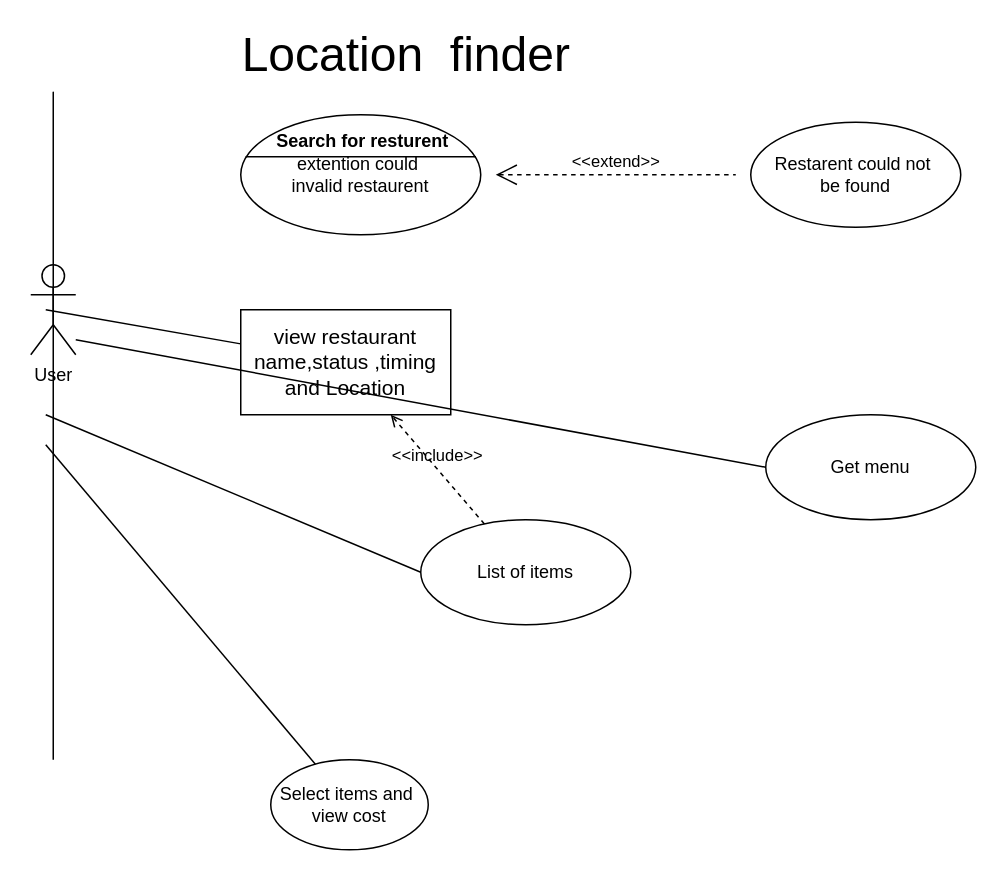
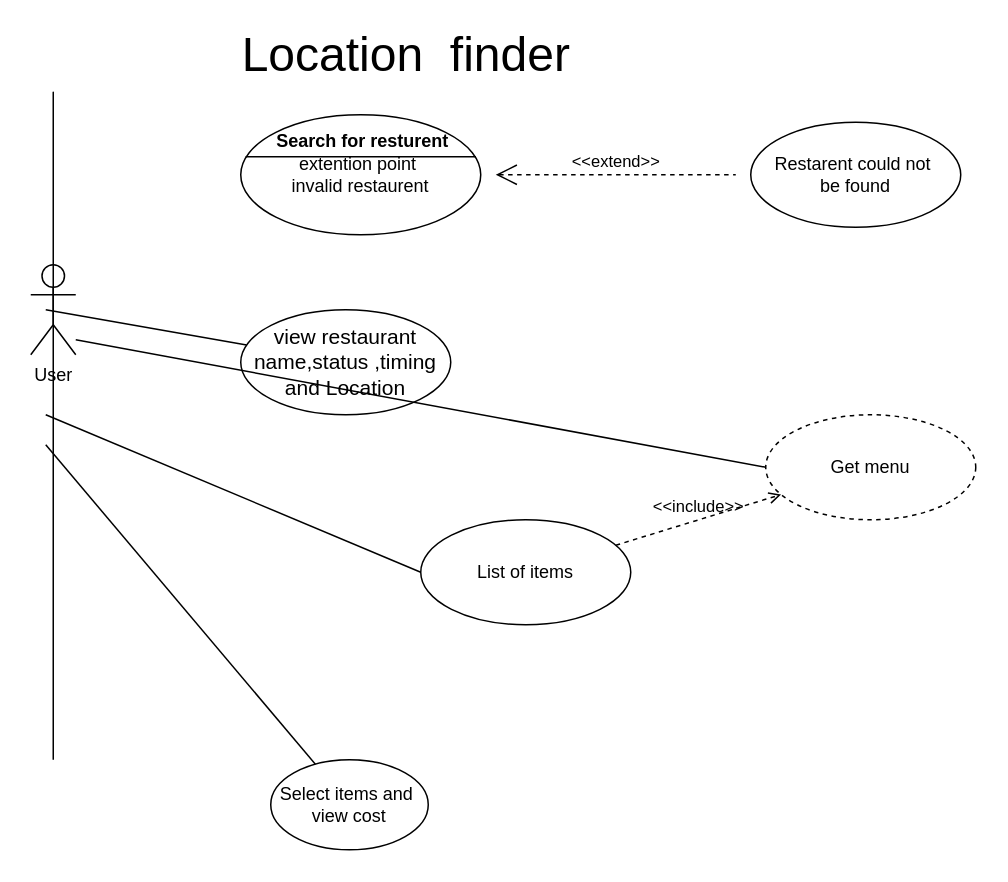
  <mxCell id="0" />
  <mxCell id="1" parent="0" />
  <mxCell id="2" value="User" style="shape=umlActor;html=1;verticalLabelPosition=bottom;verticalAlign=top;align=center;" vertex="1" parent="1"><mxGeometry x="20" y="176" width="30" height="60" as="geometry" /></mxCell>
- <mxCell id="3" value="extention could&amp;nbsp;&lt;br&gt;invalid restaurent" style="html=1;shape=mxgraph.sysml.useCaseExtPt;whiteSpace=wrap;align=center;" vertex="1" parent="1"><mxGeometry x="160" y="76" width="160" height="80" as="geometry" /></mxCell>
+ <mxCell id="3" value="extention point&amp;nbsp;&lt;br&gt;invalid restaurent" style="html=1;shape=mxgraph.sysml.useCaseExtPt;whiteSpace=wrap;align=center;" vertex="1" parent="1"><mxGeometry x="160" y="76" width="160" height="80" as="geometry" /></mxCell>
  <mxCell id="4" value="Search for resturent" style="resizable=0;html=1;verticalAlign=middle;align=center;labelBackgroundColor=none;fontStyle=1;" connectable="0" vertex="1" parent="3"><mxGeometry x="80" y="17" as="geometry" /></mxCell>
  <mxCell id="5" value="&amp;lt;&amp;lt;extend&amp;gt;&amp;gt;" style="edgeStyle=none;html=1;startArrow=open;endArrow=none;startSize=12;verticalAlign=bottom;dashed=1;labelBackgroundColor=none;" edge="1" parent="1"><mxGeometry width="160" relative="1" as="geometry"><mxPoint x="330" y="116" as="sourcePoint" /><mxPoint x="490" y="116" as="targetPoint" /></mxGeometry></mxCell>
  <mxCell id="6" value="Restarent could not&amp;nbsp;&lt;br&gt;be found" style="ellipse;whiteSpace=wrap;html=1;" vertex="1" parent="1"><mxGeometry x="500" y="81" width="140" height="70" as="geometry" /></mxCell>
- <mxCell id="7" value="&lt;font style=&quot;font-size: 14px&quot;&gt;view restaurant&lt;br&gt;name,status ,timing&lt;br&gt;and Location&lt;br&gt;&lt;/font&gt;" style="whiteSpace=wrap;html=1;fontSize=14;rounded=0;" vertex="1" parent="1"><mxGeometry x="160" y="206" width="140" height="70" as="geometry" /></mxCell>
- <mxCell id="8" value="Get menu" style="ellipse;whiteSpace=wrap;html=1;" vertex="1" parent="1"><mxGeometry x="510" y="276" width="140" height="70" as="geometry" /></mxCell>
+ <mxCell id="7" value="&lt;font style=&quot;font-size: 14px&quot;&gt;view restaurant&lt;br&gt;name,status ,timing&lt;br&gt;and Location&lt;br&gt;&lt;/font&gt;" style="ellipse;whiteSpace=wrap;html=1;fontSize=14;" vertex="1" parent="1"><mxGeometry x="160" y="206" width="140" height="70" as="geometry" /></mxCell>
+ <mxCell id="8" value="Get menu" style="ellipse;whiteSpace=wrap;html=1;dashed=1;" vertex="1" parent="1"><mxGeometry x="510" y="276" width="140" height="70" as="geometry" /></mxCell>
  <mxCell id="9" value="List of items" style="ellipse;whiteSpace=wrap;html=1;" vertex="1" parent="1"><mxGeometry x="280" y="346" width="140" height="70" as="geometry" /></mxCell>
  <mxCell id="10" value="Select items and&amp;nbsp;&lt;br&gt;view cost" style="ellipse;whiteSpace=wrap;html=1;" vertex="1" parent="1"><mxGeometry x="180" y="506" width="105" height="60" as="geometry" /></mxCell>
- <mxCell id="11" value="&amp;lt;&amp;lt;include&amp;gt;&amp;gt;" style="edgeStyle=none;html=1;endArrow=open;verticalAlign=bottom;dashed=1;labelBackgroundColor=none;" edge="1" parent="1" source="9" target="7"><mxGeometry width="160" relative="1" as="geometry"><mxPoint x="310" y="381" as="sourcePoint" /><mxPoint x="470" y="381" as="targetPoint" /></mxGeometry></mxCell>
+ <mxCell id="11" value="&amp;lt;&amp;lt;include&amp;gt;&amp;gt;" style="edgeStyle=none;html=1;endArrow=open;verticalAlign=bottom;dashed=1;labelBackgroundColor=none;" edge="1" parent="1" source="9" target="8"><mxGeometry width="160" relative="1" as="geometry"><mxPoint x="310" y="381" as="sourcePoint" /><mxPoint x="470" y="381" as="targetPoint" /></mxGeometry></mxCell>
  <mxCell id="12" value="" style="edgeStyle=none;html=1;endArrow=none;verticalAlign=bottom;entryX=0;entryY=0.5;entryDx=0;entryDy=0;" edge="1" parent="1" target="8"><mxGeometry width="160" relative="1" as="geometry"><mxPoint x="50" y="226" as="sourcePoint" /><mxPoint x="210" y="226" as="targetPoint" /></mxGeometry></mxCell>
  <mxCell id="13" value="" style="edgeStyle=none;html=1;endArrow=none;verticalAlign=bottom;" edge="1" parent="1" source="2"><mxGeometry width="160" relative="1" as="geometry"><mxPoint x="35" y="236" as="sourcePoint" /><mxPoint x="35" y="506" as="targetPoint" /><Array as="points"><mxPoint x="35" y="56" /></Array></mxGeometry></mxCell>
  <mxCell id="14" value="" style="edgeStyle=none;html=1;endArrow=none;verticalAlign=bottom;exitX=0.333;exitY=0.5;exitDx=0;exitDy=0;exitPerimeter=0;" edge="1" parent="1" source="2" target="7"><mxGeometry width="160" relative="1" as="geometry"><mxPoint x="40" y="206" as="sourcePoint" /><mxPoint x="200" y="206" as="targetPoint" /></mxGeometry></mxCell>
  <mxCell id="15" value="" style="edgeStyle=none;html=1;endArrow=none;verticalAlign=bottom;entryX=0;entryY=0.5;entryDx=0;entryDy=0;" edge="1" parent="1" target="9"><mxGeometry width="160" relative="1" as="geometry"><mxPoint x="30" y="276" as="sourcePoint" /><mxPoint x="190" y="276" as="targetPoint" /></mxGeometry></mxCell>
  <mxCell id="16" value="" style="edgeStyle=none;html=1;endArrow=none;verticalAlign=bottom;" edge="1" parent="1" target="10"><mxGeometry width="160" relative="1" as="geometry"><mxPoint x="30" y="296" as="sourcePoint" /><mxPoint x="190" y="296" as="targetPoint" /></mxGeometry></mxCell>
  <mxCell id="17" value="&lt;font style=&quot;font-size: 32px&quot;&gt;Location&amp;nbsp; finder&lt;/font&gt;" style="text;html=1;align=center;verticalAlign=middle;resizable=0;points=[];autosize=1;strokeColor=none;" vertex="1" parent="1"><mxGeometry x="134" y="20" width="272" height="32" as="geometry" /></mxCell>
